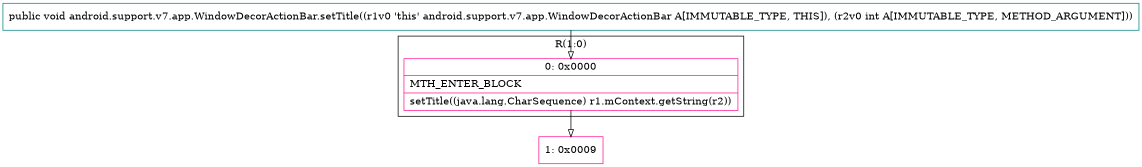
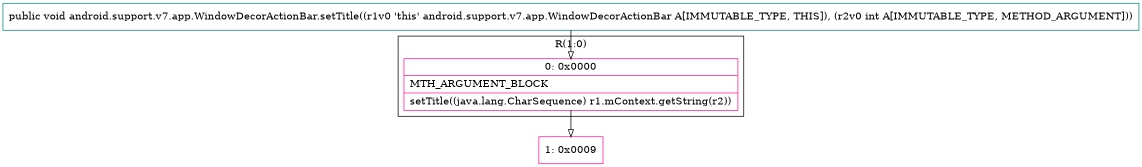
  digraph {
    node [color=deeppink shape=record]
    edge [arrowhead=onormal]
-   n1 [label="{0\:\ 0x0000|MTH_ENTER_BLOCK\l|setTitle((java.lang.CharSequence) r1.mContext.getString(r2))\l}"]
+   n1 [label="{0\:\ 0x0000|MTH_ARGUMENT_BLOCK\l|setTitle((java.lang.CharSequence) r1.mContext.getString(r2))\l}"]
    n2 [label="{1\:\ 0x0009}"]
    n3 [label="{public void android.support.v7.app.WindowDecorActionBar.setTitle((r1v0 'this' android.support.v7.app.WindowDecorActionBar A[IMMUTABLE_TYPE, THIS]), (r2v0 int A[IMMUTABLE_TYPE, METHOD_ARGUMENT])) }" color=teal]
    subgraph cluster_1 {
      label="R(1:0)"
      n1
    }
    n1 -> n2
    n3 -> n1
  }
